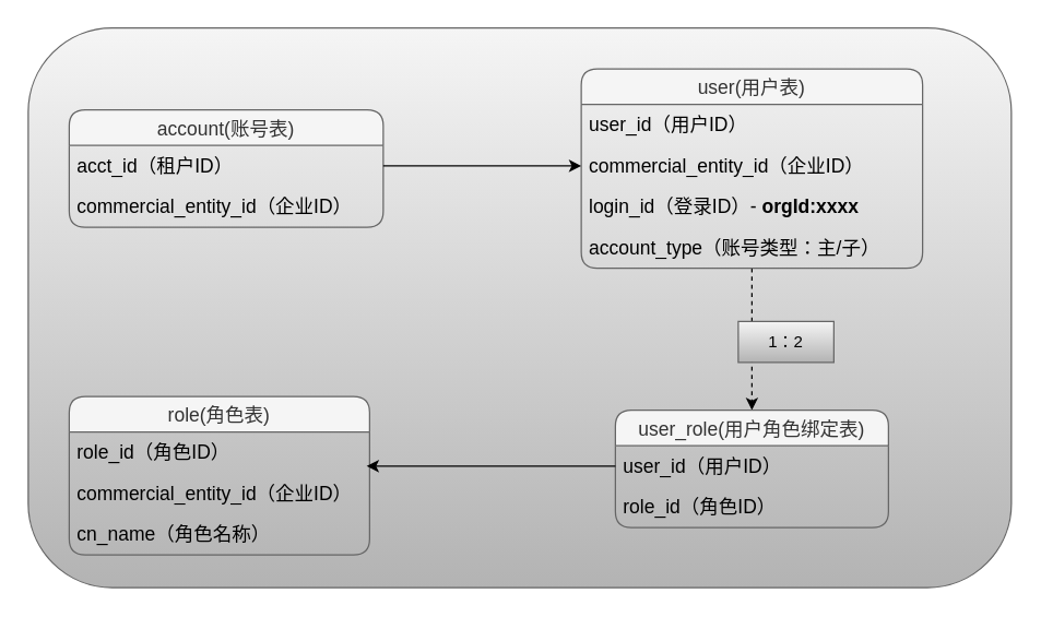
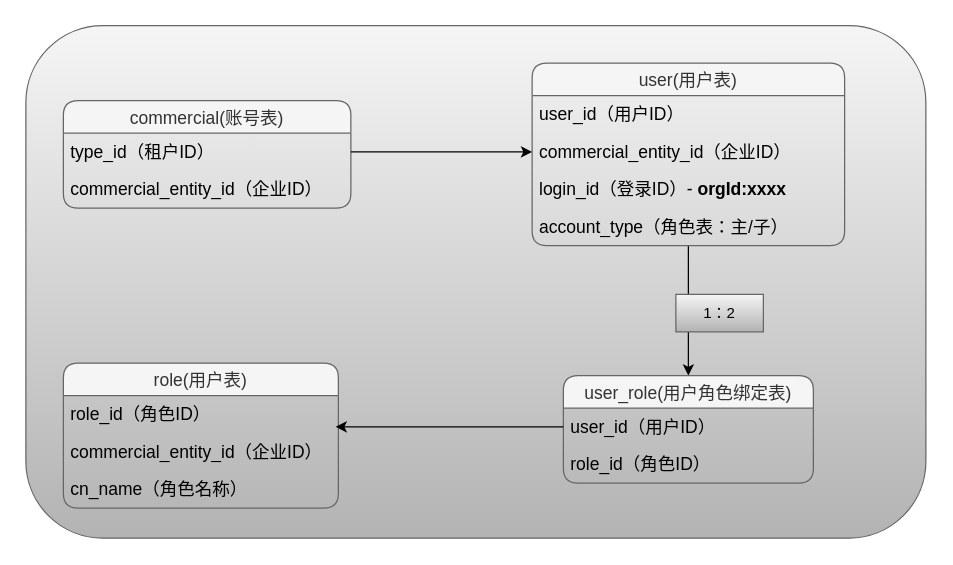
  <mxCell id="0" />
  <mxCell id="1" parent="0" />
  <mxCell id="2" value="" style="rounded=1;whiteSpace=wrap;html=1;fillColor=#f5f5f5;gradientColor=#b3b3b3;strokeColor=#666666;" vertex="1" parent="1"><mxGeometry x="20" y="20" width="720" height="410" as="geometry" /></mxCell>
- <mxCell id="3" value="account(账号表)" style="swimlane;fontStyle=0;childLayout=stackLayout;horizontal=1;startSize=26;horizontalStack=0;resizeParent=1;resizeParentMax=0;resizeLast=0;collapsible=1;marginBottom=0;align=center;fontSize=14;shadow=0;rounded=1;fillColor=#f5f5f5;fontColor=#333333;strokeColor=#666666;" vertex="1" parent="1"><mxGeometry x="50" y="80" width="230" height="86" as="geometry" /></mxCell>
- <mxCell id="4" value="&lt;font style=&quot;font-size: 14px;&quot;&gt;acct_id（租户ID）&lt;/font&gt;" style="text;strokeColor=none;fillColor=none;spacingLeft=4;spacingRight=4;overflow=hidden;rotatable=0;points=[[0,0.5],[1,0.5]];portConstraint=eastwest;fontSize=12;whiteSpace=wrap;html=1;" vertex="1" parent="3"><mxGeometry y="26" width="230" height="30" as="geometry" /></mxCell>
+ <mxCell id="3" value="commercial(账号表)" style="swimlane;fontStyle=0;childLayout=stackLayout;horizontal=1;startSize=26;horizontalStack=0;resizeParent=1;resizeParentMax=0;resizeLast=0;collapsible=1;marginBottom=0;align=center;fontSize=14;shadow=0;rounded=1;fillColor=#f5f5f5;fontColor=#333333;strokeColor=#666666;" vertex="1" parent="1"><mxGeometry x="50" y="80" width="230" height="86" as="geometry" /></mxCell>
+ <mxCell id="4" value="&lt;font style=&quot;font-size: 14px;&quot;&gt;type_id（租户ID）&lt;/font&gt;" style="text;strokeColor=none;fillColor=none;spacingLeft=4;spacingRight=4;overflow=hidden;rotatable=0;points=[[0,0.5],[1,0.5]];portConstraint=eastwest;fontSize=12;whiteSpace=wrap;html=1;" vertex="1" parent="3"><mxGeometry y="26" width="230" height="30" as="geometry" /></mxCell>
  <mxCell id="5" value="&lt;font style=&quot;font-size: 14px;&quot;&gt;commercial_entity_id&lt;/font&gt;&lt;font style=&quot;font-size: 14px;&quot;&gt;（企业ID）&lt;/font&gt;" style="text;strokeColor=none;fillColor=none;spacingLeft=4;spacingRight=4;overflow=hidden;rotatable=0;points=[[0,0.5],[1,0.5]];portConstraint=eastwest;fontSize=12;whiteSpace=wrap;html=1;" vertex="1" parent="3"><mxGeometry y="56" width="230" height="30" as="geometry" /></mxCell>
- <mxCell id="6" style="edgeStyle=orthogonalEdgeStyle;rounded=0;orthogonalLoop=1;jettySize=auto;html=1;entryX=0.5;entryY=0;entryDx=0;entryDy=0;dashed=1;" edge="1" parent="1" source="7" target="13"><mxGeometry relative="1" as="geometry" /></mxCell>
+ <mxCell id="6" style="edgeStyle=orthogonalEdgeStyle;rounded=0;orthogonalLoop=1;jettySize=auto;html=1;entryX=0.5;entryY=0;entryDx=0;entryDy=0;" edge="1" parent="1" source="7" target="13"><mxGeometry relative="1" as="geometry" /></mxCell>
  <mxCell id="7" value="user(用户表)" style="swimlane;fontStyle=0;childLayout=stackLayout;horizontal=1;startSize=26;horizontalStack=0;resizeParent=1;resizeParentMax=0;resizeLast=0;collapsible=1;marginBottom=0;align=center;fontSize=14;shadow=0;rounded=1;fillColor=#f5f5f5;fontColor=#333333;strokeColor=#666666;" vertex="1" parent="1"><mxGeometry x="425" y="50" width="250" height="146" as="geometry" /></mxCell>
  <mxCell id="8" value="&lt;font style=&quot;font-size: 14px;&quot;&gt;user_id（用户ID）&lt;/font&gt;" style="text;strokeColor=none;fillColor=none;spacingLeft=4;spacingRight=4;overflow=hidden;rotatable=0;points=[[0,0.5],[1,0.5]];portConstraint=eastwest;fontSize=12;whiteSpace=wrap;html=1;" vertex="1" parent="7"><mxGeometry y="26" width="250" height="30" as="geometry" /></mxCell>
  <mxCell id="9" value="&lt;font style=&quot;font-size: 14px;&quot;&gt;commercial_entity_id（企业ID）&lt;/font&gt;" style="text;strokeColor=none;fillColor=none;spacingLeft=4;spacingRight=4;overflow=hidden;rotatable=0;points=[[0,0.5],[1,0.5]];portConstraint=eastwest;fontSize=12;whiteSpace=wrap;html=1;" vertex="1" parent="7"><mxGeometry y="56" width="250" height="30" as="geometry" /></mxCell>
  <mxCell id="10" value="&lt;font style=&quot;font-size: 14px;&quot;&gt;login_id（登录ID）- &lt;b&gt;orgId:xxxx&lt;/b&gt;&lt;/font&gt;" style="text;strokeColor=none;fillColor=none;spacingLeft=4;spacingRight=4;overflow=hidden;rotatable=0;points=[[0,0.5],[1,0.5]];portConstraint=eastwest;fontSize=12;whiteSpace=wrap;html=1;" vertex="1" parent="7"><mxGeometry y="86" width="250" height="30" as="geometry" /></mxCell>
- <mxCell id="11" value="&lt;font style=&quot;font-size: 14px;&quot;&gt;account_type（账号类型：主/子）&lt;/font&gt;" style="text;strokeColor=none;fillColor=none;spacingLeft=4;spacingRight=4;overflow=hidden;rotatable=0;points=[[0,0.5],[1,0.5]];portConstraint=eastwest;fontSize=12;whiteSpace=wrap;html=1;" vertex="1" parent="7"><mxGeometry y="116" width="250" height="30" as="geometry" /></mxCell>
+ <mxCell id="11" value="&lt;font style=&quot;font-size: 14px;&quot;&gt;account_type（角色表：主/子）&lt;/font&gt;" style="text;strokeColor=none;fillColor=none;spacingLeft=4;spacingRight=4;overflow=hidden;rotatable=0;points=[[0,0.5],[1,0.5]];portConstraint=eastwest;fontSize=12;whiteSpace=wrap;html=1;" vertex="1" parent="7"><mxGeometry y="116" width="250" height="30" as="geometry" /></mxCell>
  <mxCell id="12" style="edgeStyle=orthogonalEdgeStyle;rounded=0;orthogonalLoop=1;jettySize=auto;html=1;exitX=1;exitY=0.5;exitDx=0;exitDy=0;entryX=0;entryY=0.5;entryDx=0;entryDy=0;" edge="1" parent="1" source="4" target="9"><mxGeometry relative="1" as="geometry" /></mxCell>
  <mxCell id="13" value="user_role(用户角色绑定表)" style="swimlane;fontStyle=0;childLayout=stackLayout;horizontal=1;startSize=26;horizontalStack=0;resizeParent=1;resizeParentMax=0;resizeLast=0;collapsible=1;marginBottom=0;align=center;fontSize=14;shadow=0;rounded=1;fillColor=#f5f5f5;fontColor=#333333;strokeColor=#666666;" vertex="1" parent="1"><mxGeometry x="450" y="300" width="200" height="86" as="geometry" /></mxCell>
  <mxCell id="14" value="&lt;font style=&quot;font-size: 14px;&quot;&gt;user_id（用户ID）&lt;/font&gt;" style="text;strokeColor=none;fillColor=none;spacingLeft=4;spacingRight=4;overflow=hidden;rotatable=0;points=[[0,0.5],[1,0.5]];portConstraint=eastwest;fontSize=12;whiteSpace=wrap;html=1;" vertex="1" parent="13"><mxGeometry y="26" width="200" height="30" as="geometry" /></mxCell>
  <mxCell id="15" value="&lt;font style=&quot;font-size: 14px;&quot;&gt;role_id（角色ID）&lt;/font&gt;" style="text;strokeColor=none;fillColor=none;spacingLeft=4;spacingRight=4;overflow=hidden;rotatable=0;points=[[0,0.5],[1,0.5]];portConstraint=eastwest;fontSize=12;whiteSpace=wrap;html=1;" vertex="1" parent="13"><mxGeometry y="56" width="200" height="30" as="geometry" /></mxCell>
- <mxCell id="16" value="role(角色表)" style="swimlane;fontStyle=0;childLayout=stackLayout;horizontal=1;startSize=26;horizontalStack=0;resizeParent=1;resizeParentMax=0;resizeLast=0;collapsible=1;marginBottom=0;align=center;fontSize=14;shadow=0;rounded=1;fillColor=#f5f5f5;fontColor=#333333;strokeColor=#666666;" vertex="1" parent="1"><mxGeometry x="50" y="290" width="220" height="116" as="geometry" /></mxCell>
+ <mxCell id="16" value="role(用户表)" style="swimlane;fontStyle=0;childLayout=stackLayout;horizontal=1;startSize=26;horizontalStack=0;resizeParent=1;resizeParentMax=0;resizeLast=0;collapsible=1;marginBottom=0;align=center;fontSize=14;shadow=0;rounded=1;fillColor=#f5f5f5;fontColor=#333333;strokeColor=#666666;" vertex="1" parent="1"><mxGeometry x="50" y="290" width="220" height="116" as="geometry" /></mxCell>
  <mxCell id="17" value="&lt;font style=&quot;font-size: 14px;&quot;&gt;role_id（角色ID）&lt;/font&gt;" style="text;strokeColor=none;fillColor=none;spacingLeft=4;spacingRight=4;overflow=hidden;rotatable=0;points=[[0,0.5],[1,0.5]];portConstraint=eastwest;fontSize=12;whiteSpace=wrap;html=1;" vertex="1" parent="16"><mxGeometry y="26" width="220" height="30" as="geometry" /></mxCell>
  <mxCell id="18" value="&lt;font style=&quot;font-size: 14px;&quot;&gt;commercial_entity_id（企业ID）&lt;/font&gt;" style="text;strokeColor=none;fillColor=none;spacingLeft=4;spacingRight=4;overflow=hidden;rotatable=0;points=[[0,0.5],[1,0.5]];portConstraint=eastwest;fontSize=12;whiteSpace=wrap;html=1;" vertex="1" parent="16"><mxGeometry y="56" width="220" height="30" as="geometry" /></mxCell>
  <mxCell id="19" value="&lt;font style=&quot;font-size: 14px;&quot;&gt;cn_name（角色名称）&lt;/font&gt;" style="text;strokeColor=none;fillColor=none;spacingLeft=4;spacingRight=4;overflow=hidden;rotatable=0;points=[[0,0.5],[1,0.5]];portConstraint=eastwest;fontSize=12;whiteSpace=wrap;html=1;" vertex="1" parent="16"><mxGeometry y="86" width="220" height="30" as="geometry" /></mxCell>
  <mxCell id="20" style="edgeStyle=orthogonalEdgeStyle;rounded=0;orthogonalLoop=1;jettySize=auto;html=1;exitX=0;exitY=0.5;exitDx=0;exitDy=0;entryX=0.99;entryY=-0.167;entryDx=0;entryDy=0;entryPerimeter=0;" edge="1" parent="1" source="14" target="18"><mxGeometry relative="1" as="geometry" /></mxCell>
  <mxCell id="21" value="1：2" style="rounded=0;whiteSpace=wrap;html=1;fillColor=#f5f5f5;gradientColor=#b3b3b3;strokeColor=#666666;" vertex="1" parent="1"><mxGeometry x="540" y="235" width="70" height="30" as="geometry" /></mxCell>
